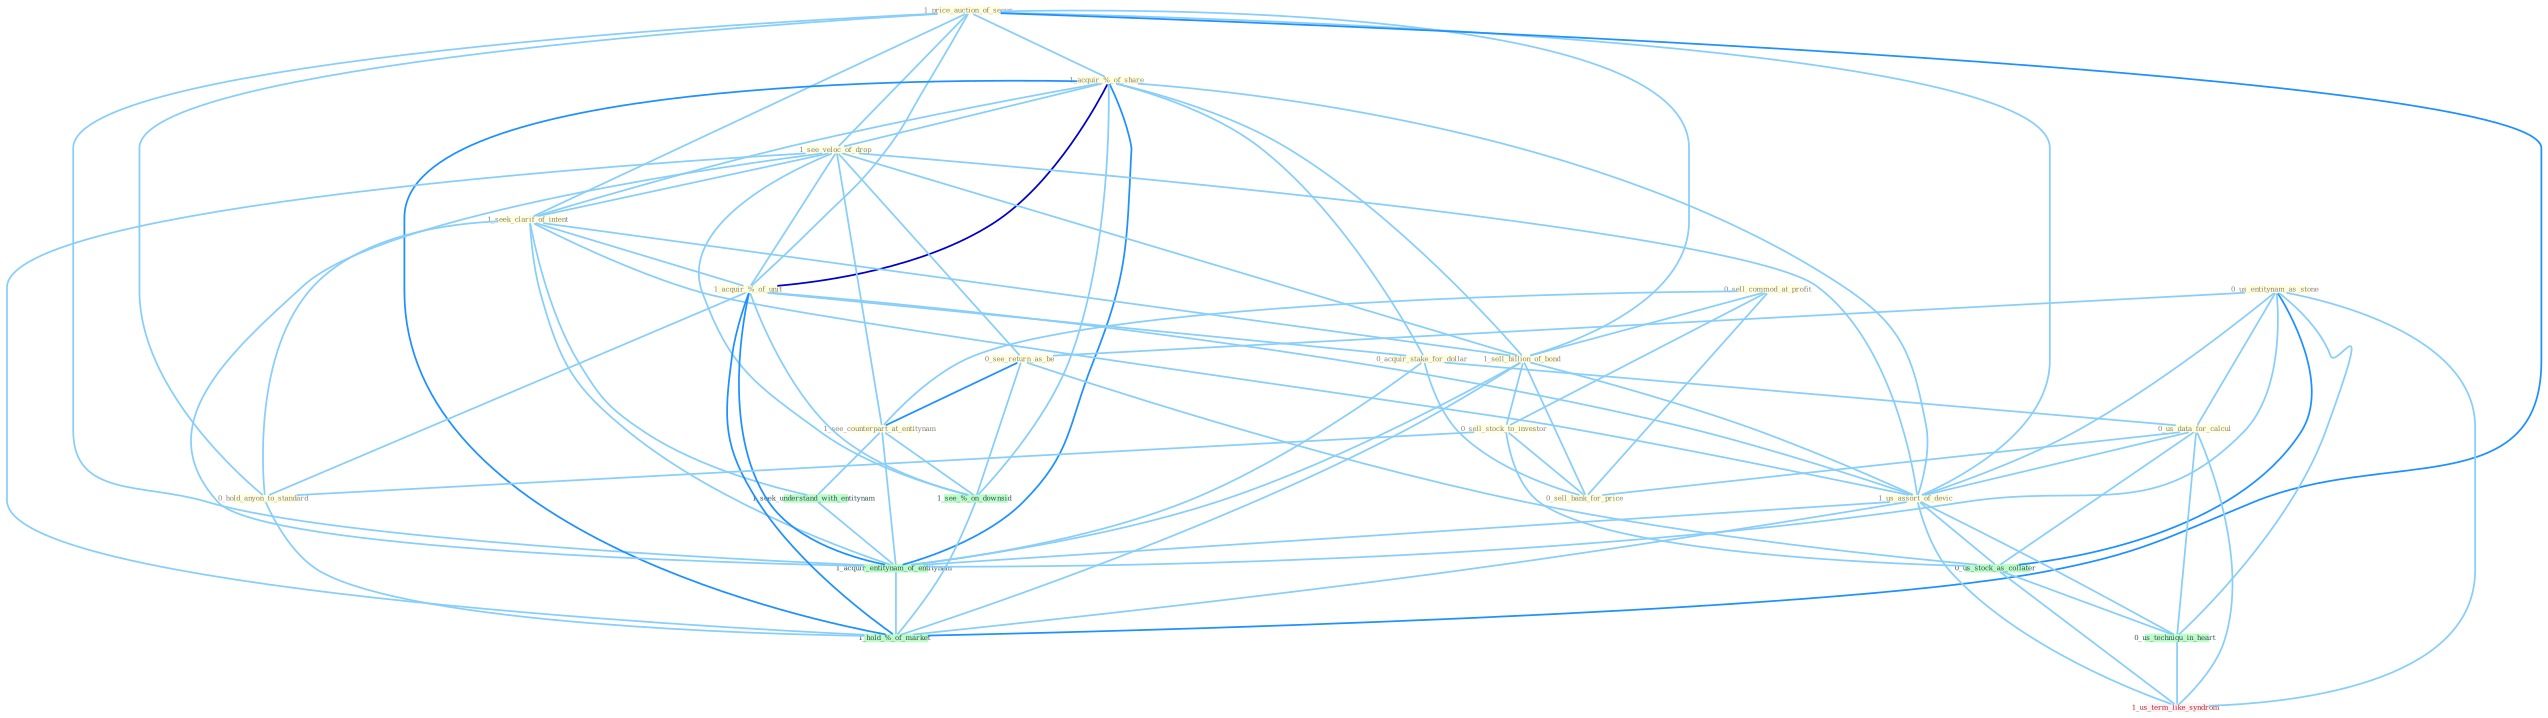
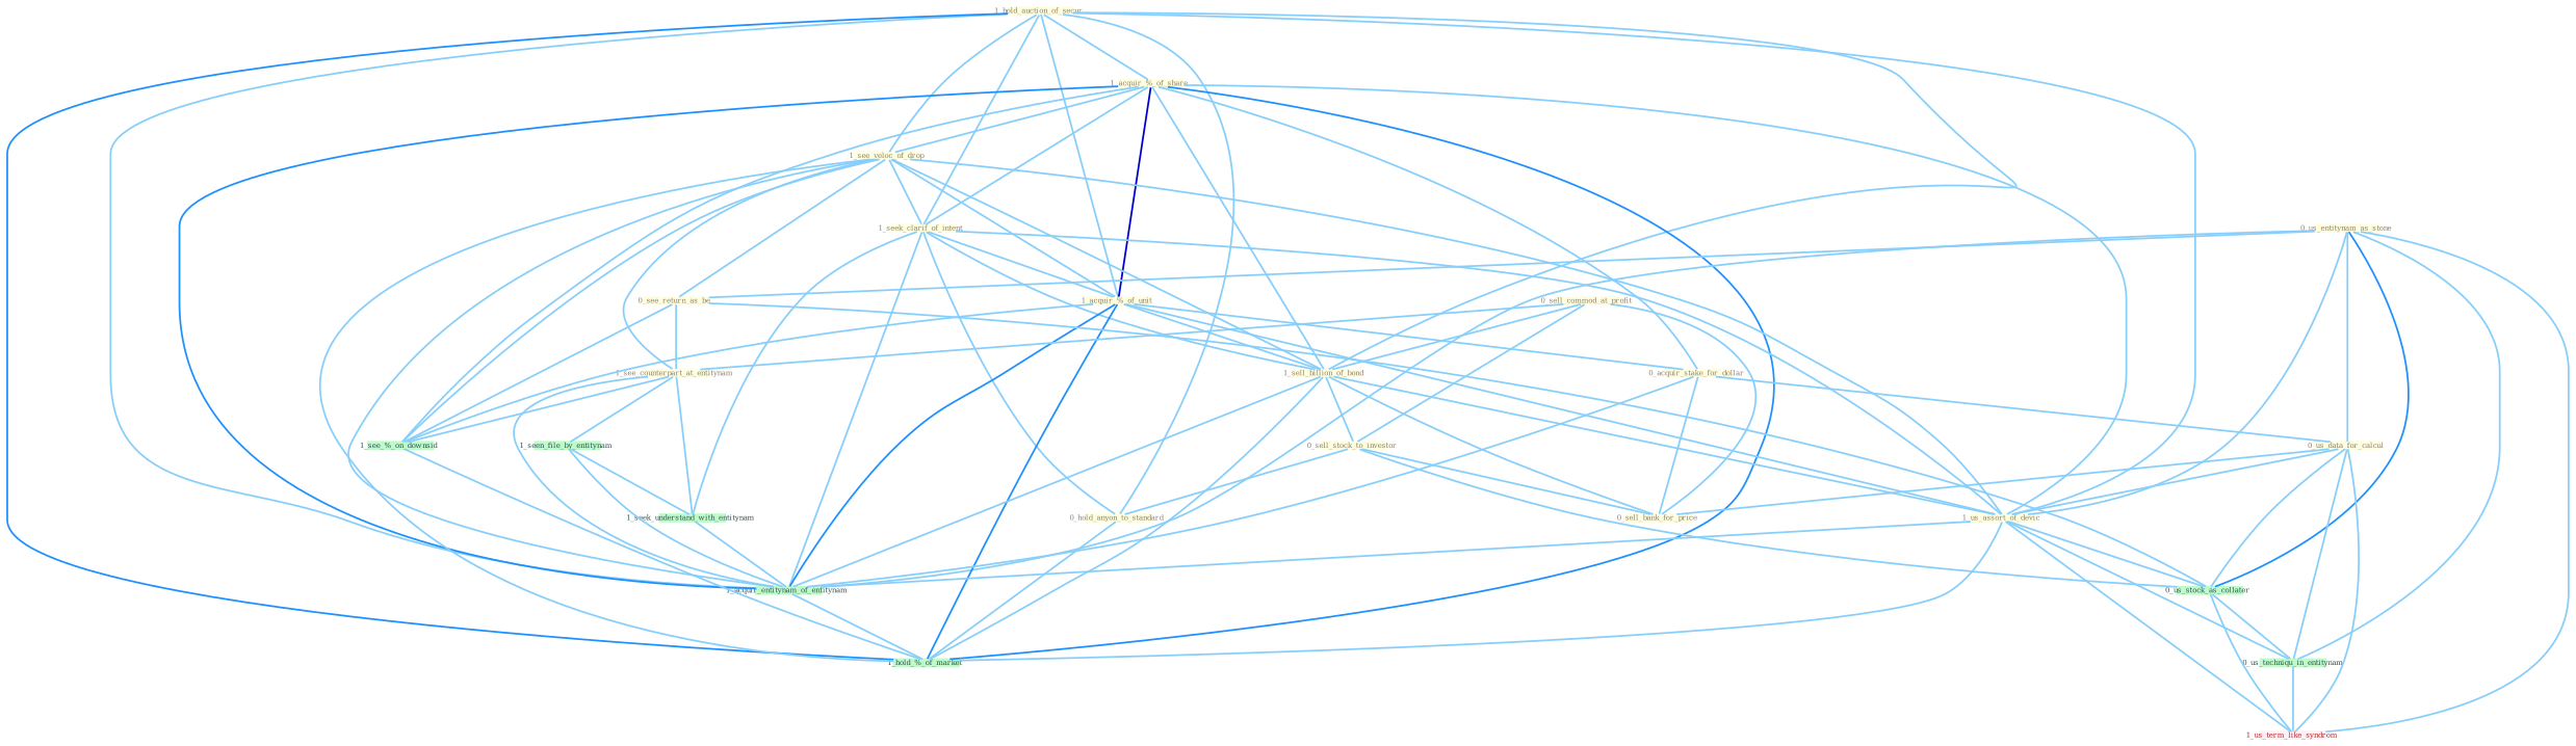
  graph {
    node [color="#ffffe0" fixedsize=true fontcolor="#8b7d6b" fontsize=4 shape=polygon style=filled]
    edge [color="#87cefa" w=1]
-   "1_hold_auction_of_secur " [height=.06 width=.5 label="1_price_auction_of_secur"]
+   "1_hold_auction_of_secur " [height=.06 width=.5]
    "1_acquir_%_of_share " [height=.06 width=.5]
    "0_us_entitynam_as_stone " [height=.06 width=.5]
    "1_see_veloc_of_drop " [height=.06 width=.5]
    "1_seek_clarif_of_intent " [height=.06 width=.5]
    "1_acquir_%_of_unit " [height=.06 width=.5]
    "0_see_return_as_be " [height=.06 width=.5]
    "0_sell_commod_at_profit " [height=.06 width=.5]
    "0_acquir_stake_for_dollar " [height=.06 width=.5]
    "0_us_data_for_calcul " [height=.06 width=.5]
    "1_see_counterpart_at_entitynam " [height=.06 width=.5]
    "1_sell_billion_of_bond " [height=.06 width=.5]
    "0_sell_stock_to_investor " [height=.06 width=.5]
    "1_us_assort_of_devic " [height=.06 width=.5]
    "0_sell_bank_for_price " [height=.06 width=.5]
    "0_hold_anyon_to_standard " [height=.06 width=.5]
    "1_us_term_like_syndrom " [color="#fff0f5" fontcolor="#b22222" height=.06 width=.5]
    "1_acquir_entitynam_of_entitynam " [color="#BDFCC9" fontcolor="#2f4f4f" height=.06 width=.5]
    "1_hold_%_of_market " [color="#BDFCC9" fontcolor="#2f4f4f" height=.06 width=.5]
    "1_see_%_on_downsid " [color="#BDFCC9" fontcolor="#2f4f4f" height=.06 width=.5]
    "0_us_stock_as_collater " [color="#BDFCC9" fontcolor="#2f4f4f" height=.06 width=.5]
-   "0_us_techniqu_in_heart " [color="#BDFCC9" fontcolor="#2f4f4f" height=.06 width=.5]
+   "0_us_techniqu_in_heart " [color="#BDFCC9" fontcolor="#2f4f4f" height=.06 width=.5 label="0_us_techniqu_in_entitynam"]
    "1_seek_understand_with_entitynam " [color="#BDFCC9" fontcolor="#2f4f4f" height=.06 width=.5]
+   "1_seen_file_by_entitynam " [color="#BDFCC9" fontcolor="#2f4f4f" height=.06 width=.5]
    subgraph sub_1 {
      "1_hold_auction_of_secur "
      "1_acquir_%_of_share "
      "0_us_entitynam_as_stone "
      "1_see_veloc_of_drop "
      "1_seek_clarif_of_intent "
      "1_acquir_%_of_unit "
      "0_see_return_as_be "
      "0_sell_commod_at_profit "
      "0_acquir_stake_for_dollar "
      "0_us_data_for_calcul "
      "1_see_counterpart_at_entitynam "
      "1_sell_billion_of_bond "
      "0_sell_stock_to_investor "
      "1_us_assort_of_devic "
      "0_sell_bank_for_price "
      "0_hold_anyon_to_standard "
    }
    subgraph sub_2 {
      "1_us_term_like_syndrom "
    }
    "1_hold_auction_of_secur " -- "1_acquir_%_of_share "
    "1_hold_auction_of_secur " -- "1_see_veloc_of_drop "
    "1_hold_auction_of_secur " -- "1_seek_clarif_of_intent "
    "1_hold_auction_of_secur " -- "1_acquir_%_of_unit "
    "1_hold_auction_of_secur " -- "1_sell_billion_of_bond "
    "1_hold_auction_of_secur " -- "1_us_assort_of_devic "
    "1_hold_auction_of_secur " -- "0_hold_anyon_to_standard "
    "1_hold_auction_of_secur " -- "1_acquir_entitynam_of_entitynam "
    "1_hold_auction_of_secur " -- "1_hold_%_of_market " [color="#1e90ff" w=2]
    "1_acquir_%_of_share " -- "1_see_veloc_of_drop "
    "1_acquir_%_of_share " -- "1_seek_clarif_of_intent "
    "1_acquir_%_of_share " -- "1_acquir_%_of_unit " [color="#0000cd" w=3]
    "1_acquir_%_of_share " -- "0_acquir_stake_for_dollar "
    "1_acquir_%_of_share " -- "1_sell_billion_of_bond "
    "1_acquir_%_of_share " -- "1_us_assort_of_devic "
    "1_acquir_%_of_share " -- "1_acquir_entitynam_of_entitynam " [color="#1e90ff" w=2]
    "1_acquir_%_of_share " -- "1_hold_%_of_market " [color="#1e90ff" w=2]
    "1_acquir_%_of_share " -- "1_see_%_on_downsid "
    "0_us_entitynam_as_stone " -- "0_see_return_as_be "
    "0_us_entitynam_as_stone " -- "0_us_data_for_calcul "
    "0_us_entitynam_as_stone " -- "1_us_assort_of_devic "
    "0_us_entitynam_as_stone " -- "1_us_term_like_syndrom "
    "0_us_entitynam_as_stone " -- "1_acquir_entitynam_of_entitynam "
    "0_us_entitynam_as_stone " -- "0_us_stock_as_collater " [color="#1e90ff" w=2]
    "0_us_entitynam_as_stone " -- "0_us_techniqu_in_heart "
    "1_see_veloc_of_drop " -- "1_seek_clarif_of_intent "
    "1_see_veloc_of_drop " -- "1_acquir_%_of_unit "
    "1_see_veloc_of_drop " -- "0_see_return_as_be "
    "1_see_veloc_of_drop " -- "1_see_counterpart_at_entitynam "
    "1_see_veloc_of_drop " -- "1_sell_billion_of_bond "
    "1_see_veloc_of_drop " -- "1_us_assort_of_devic "
    "1_see_veloc_of_drop " -- "1_acquir_entitynam_of_entitynam "
    "1_see_veloc_of_drop " -- "1_hold_%_of_market "
    "1_see_veloc_of_drop " -- "1_see_%_on_downsid "
    "1_seek_clarif_of_intent " -- "1_acquir_%_of_unit "
    "1_seek_clarif_of_intent " -- "1_sell_billion_of_bond "
    "1_seek_clarif_of_intent " -- "1_us_assort_of_devic "
    "1_seek_clarif_of_intent " -- "0_hold_anyon_to_standard "
    "1_seek_clarif_of_intent " -- "1_acquir_entitynam_of_entitynam "
    "1_seek_clarif_of_intent " -- "1_seek_understand_with_entitynam "
    "1_acquir_%_of_unit " -- "0_acquir_stake_for_dollar "
-   "1_acquir_%_of_unit " -- "0_hold_anyon_to_standard "
+   "1_acquir_%_of_unit " -- "1_sell_billion_of_bond "
    "1_acquir_%_of_unit " -- "1_us_assort_of_devic "
    "1_acquir_%_of_unit " -- "1_acquir_entitynam_of_entitynam " [color="#1e90ff" w=2]
    "1_acquir_%_of_unit " -- "1_hold_%_of_market " [color="#1e90ff" w=2]
    "1_acquir_%_of_unit " -- "1_see_%_on_downsid "
-   "0_see_return_as_be " -- "1_see_counterpart_at_entitynam " [color="#1e90ff"]
+   "0_see_return_as_be " -- "1_see_counterpart_at_entitynam "
    "0_see_return_as_be " -- "1_see_%_on_downsid "
    "0_see_return_as_be " -- "0_us_stock_as_collater "
    "0_sell_commod_at_profit " -- "1_see_counterpart_at_entitynam "
    "0_sell_commod_at_profit " -- "1_sell_billion_of_bond "
    "0_sell_commod_at_profit " -- "0_sell_stock_to_investor "
    "0_sell_commod_at_profit " -- "0_sell_bank_for_price "
    "0_acquir_stake_for_dollar " -- "0_us_data_for_calcul "
    "0_acquir_stake_for_dollar " -- "0_sell_bank_for_price "
    "0_acquir_stake_for_dollar " -- "1_acquir_entitynam_of_entitynam "
    "0_us_data_for_calcul " -- "1_us_assort_of_devic "
    "0_us_data_for_calcul " -- "0_sell_bank_for_price "
    "0_us_data_for_calcul " -- "1_us_term_like_syndrom "
    "0_us_data_for_calcul " -- "0_us_stock_as_collater "
    "0_us_data_for_calcul " -- "0_us_techniqu_in_heart "
    "1_see_counterpart_at_entitynam " -- "1_acquir_entitynam_of_entitynam "
    "1_see_counterpart_at_entitynam " -- "1_see_%_on_downsid "
    "1_see_counterpart_at_entitynam " -- "1_seek_understand_with_entitynam "
+   "1_see_counterpart_at_entitynam " -- "1_seen_file_by_entitynam "
    "1_sell_billion_of_bond " -- "0_sell_stock_to_investor "
    "1_sell_billion_of_bond " -- "1_us_assort_of_devic "
    "1_sell_billion_of_bond " -- "0_sell_bank_for_price "
    "1_sell_billion_of_bond " -- "1_acquir_entitynam_of_entitynam "
    "1_sell_billion_of_bond " -- "1_hold_%_of_market "
    "0_sell_stock_to_investor " -- "0_sell_bank_for_price "
    "0_sell_stock_to_investor " -- "0_hold_anyon_to_standard "
    "0_sell_stock_to_investor " -- "0_us_stock_as_collater "
    "1_us_assort_of_devic " -- "1_us_term_like_syndrom "
    "1_us_assort_of_devic " -- "1_acquir_entitynam_of_entitynam "
    "1_us_assort_of_devic " -- "1_hold_%_of_market "
    "1_us_assort_of_devic " -- "0_us_stock_as_collater "
    "1_us_assort_of_devic " -- "0_us_techniqu_in_heart "
    "0_hold_anyon_to_standard " -- "1_hold_%_of_market "
    "1_acquir_entitynam_of_entitynam " -- "1_hold_%_of_market "
    "1_see_%_on_downsid " -- "1_hold_%_of_market "
    "0_us_stock_as_collater " -- "1_us_term_like_syndrom "
    "0_us_stock_as_collater " -- "0_us_techniqu_in_heart "
    "0_us_techniqu_in_heart " -- "1_us_term_like_syndrom "
    "1_seek_understand_with_entitynam " -- "1_acquir_entitynam_of_entitynam "
+   "1_seen_file_by_entitynam " -- "1_acquir_entitynam_of_entitynam "
+   "1_seen_file_by_entitynam " -- "1_seek_understand_with_entitynam "
  }
